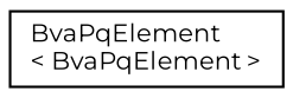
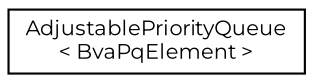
  digraph {
    rankdir=TB
    fontname=Montserrat
-   n1 [color=black fillcolor=white fontname=Montserrat fontsize=10 height=0.2 label="BvaPqElement\l\< BvaPqElement \>" shape=record style=filled width=0.4]
+   n1 [color=black fillcolor=white fontname=Montserrat fontsize=10 height=0.2 label="AdjustablePriorityQueue\l\< BvaPqElement \>" shape=record style=filled width=0.4]
  }
